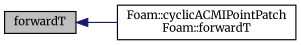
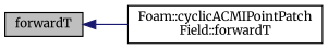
  digraph {
    rankdir=LR
    fontname=Merriweather
    node [color=black fontname=Merriweather fontsize=10 shape=record]
    n1 [fillcolor=grey75 fontcolor=black height=0.2 label=forwardT style=filled width=0.4]
-   n2 [height=0.2 label="Foam::cyclicACMIPointPatch\lFoam::forwardT" width=0.4]
+   n2 [height=0.2 label="Foam::cyclicACMIPointPatch\lField::forwardT" width=0.4]
    n1 -> n2 [color=midnightblue dir=back fontname=Merriweather fontsize=10 labelfontname=Helvetica labelfontsize=10 style=solid]
  }
